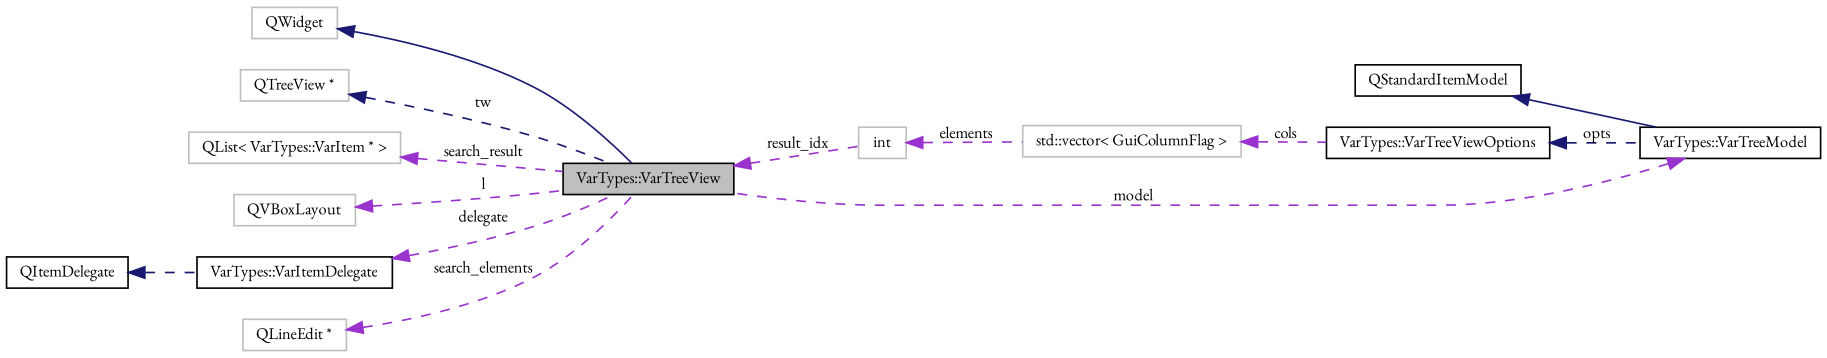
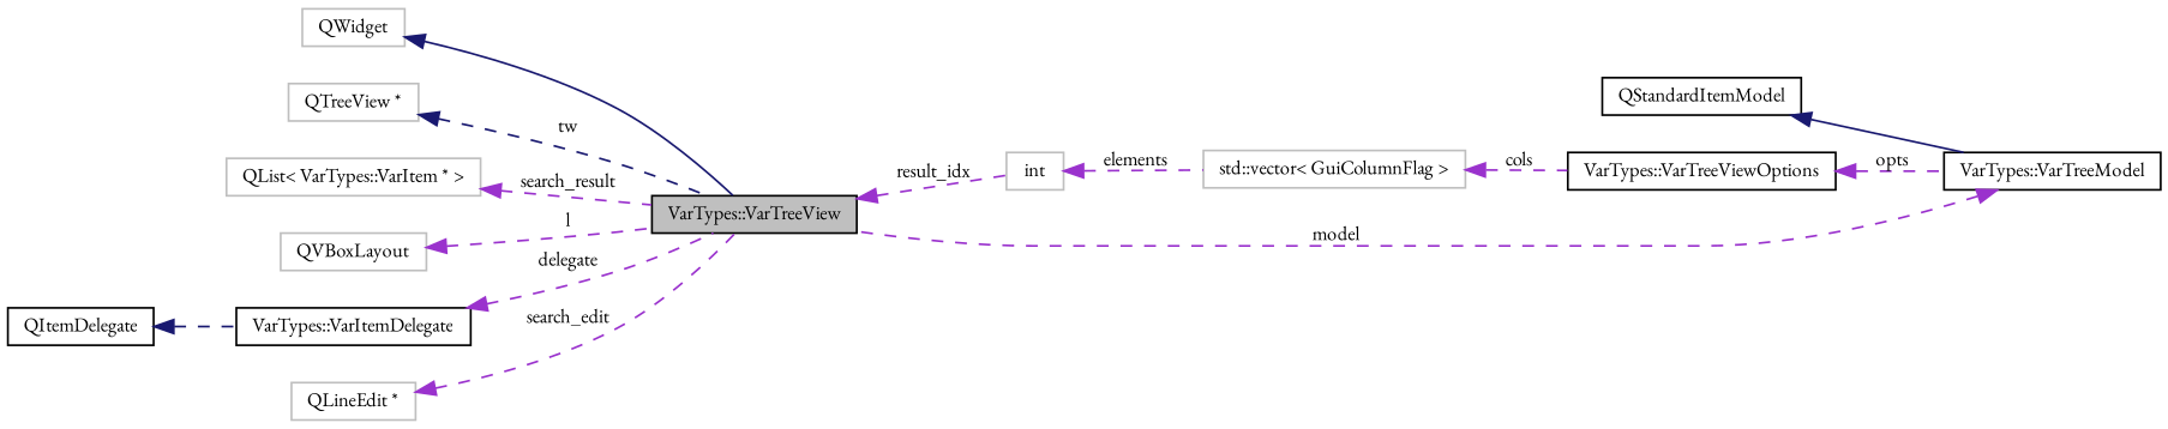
  digraph {
    fontname="EB Garamond"
    rankdir=LR
    node [color=grey75 fillcolor=white fontname="EB Garamond" fontsize=10 shape=record style=filled]
    edge [color=darkorchid3 dir=back fontname="EB Garamond" fontsize=10 labelfontname=Helvetica labelfontsize=10 style=dashed]
    n1 [color=black fillcolor=grey75 fontcolor=black height=0.2 label="VarTypes::VarTreeView" width=0.4]
    n2 [height=0.2 label=int width=0.4]
    n3 [height=0.2 label=QWidget width=0.4]
    n4 [height=0.2 label="QTreeView *" width=0.4]
    n5 [height=0.2 label="QList\< VarTypes::VarItem * \>" width=0.4]
    n6 [height=0.2 label=QVBoxLayout width=0.4]
    n7 [color=black height=0.2 label="VarTypes::VarItemDelegate" width=0.4]
    n8 [color=black height=0.2 label=QItemDelegate width=0.4]
    n9 [height=0.2 label="std::vector\< GuiColumnFlag \>" width=0.4]
    n10 [color=black height=0.2 label="VarTypes::VarTreeViewOptions" width=0.4]
    n11 [color=black height=0.2 label="VarTypes::VarTreeModel" width=0.4]
    n12 [color=black height=0.2 label=QStandardItemModel width=0.4]
    n13 [height=0.2 label="QLineEdit *" width=0.4]
    n1 -> n2 [label=" result_idx"]
    n2 -> n9 [label=" elements"]
    n3 -> n1 [color=midnightblue style=solid]
    n4 -> n1 [color=midnightblue label=" tw"]
    n5 -> n1 [label=" search_result"]
    n6 -> n1 [label=" l"]
    n7 -> n1 [label=" delegate"]
    n8 -> n7 [color=midnightblue]
    n9 -> n10 [label=" cols"]
-   n10 -> n11 [color=midnightblue label=" opts"]
+   n10 -> n11 [label=" opts"]
    n11 -> n1 [label=" model"]
    n12 -> n11 [color=midnightblue style=solid]
-   n13 -> n1 [label=" search_elements"]
+   n13 -> n1 [label=" search_edit"]
  }
